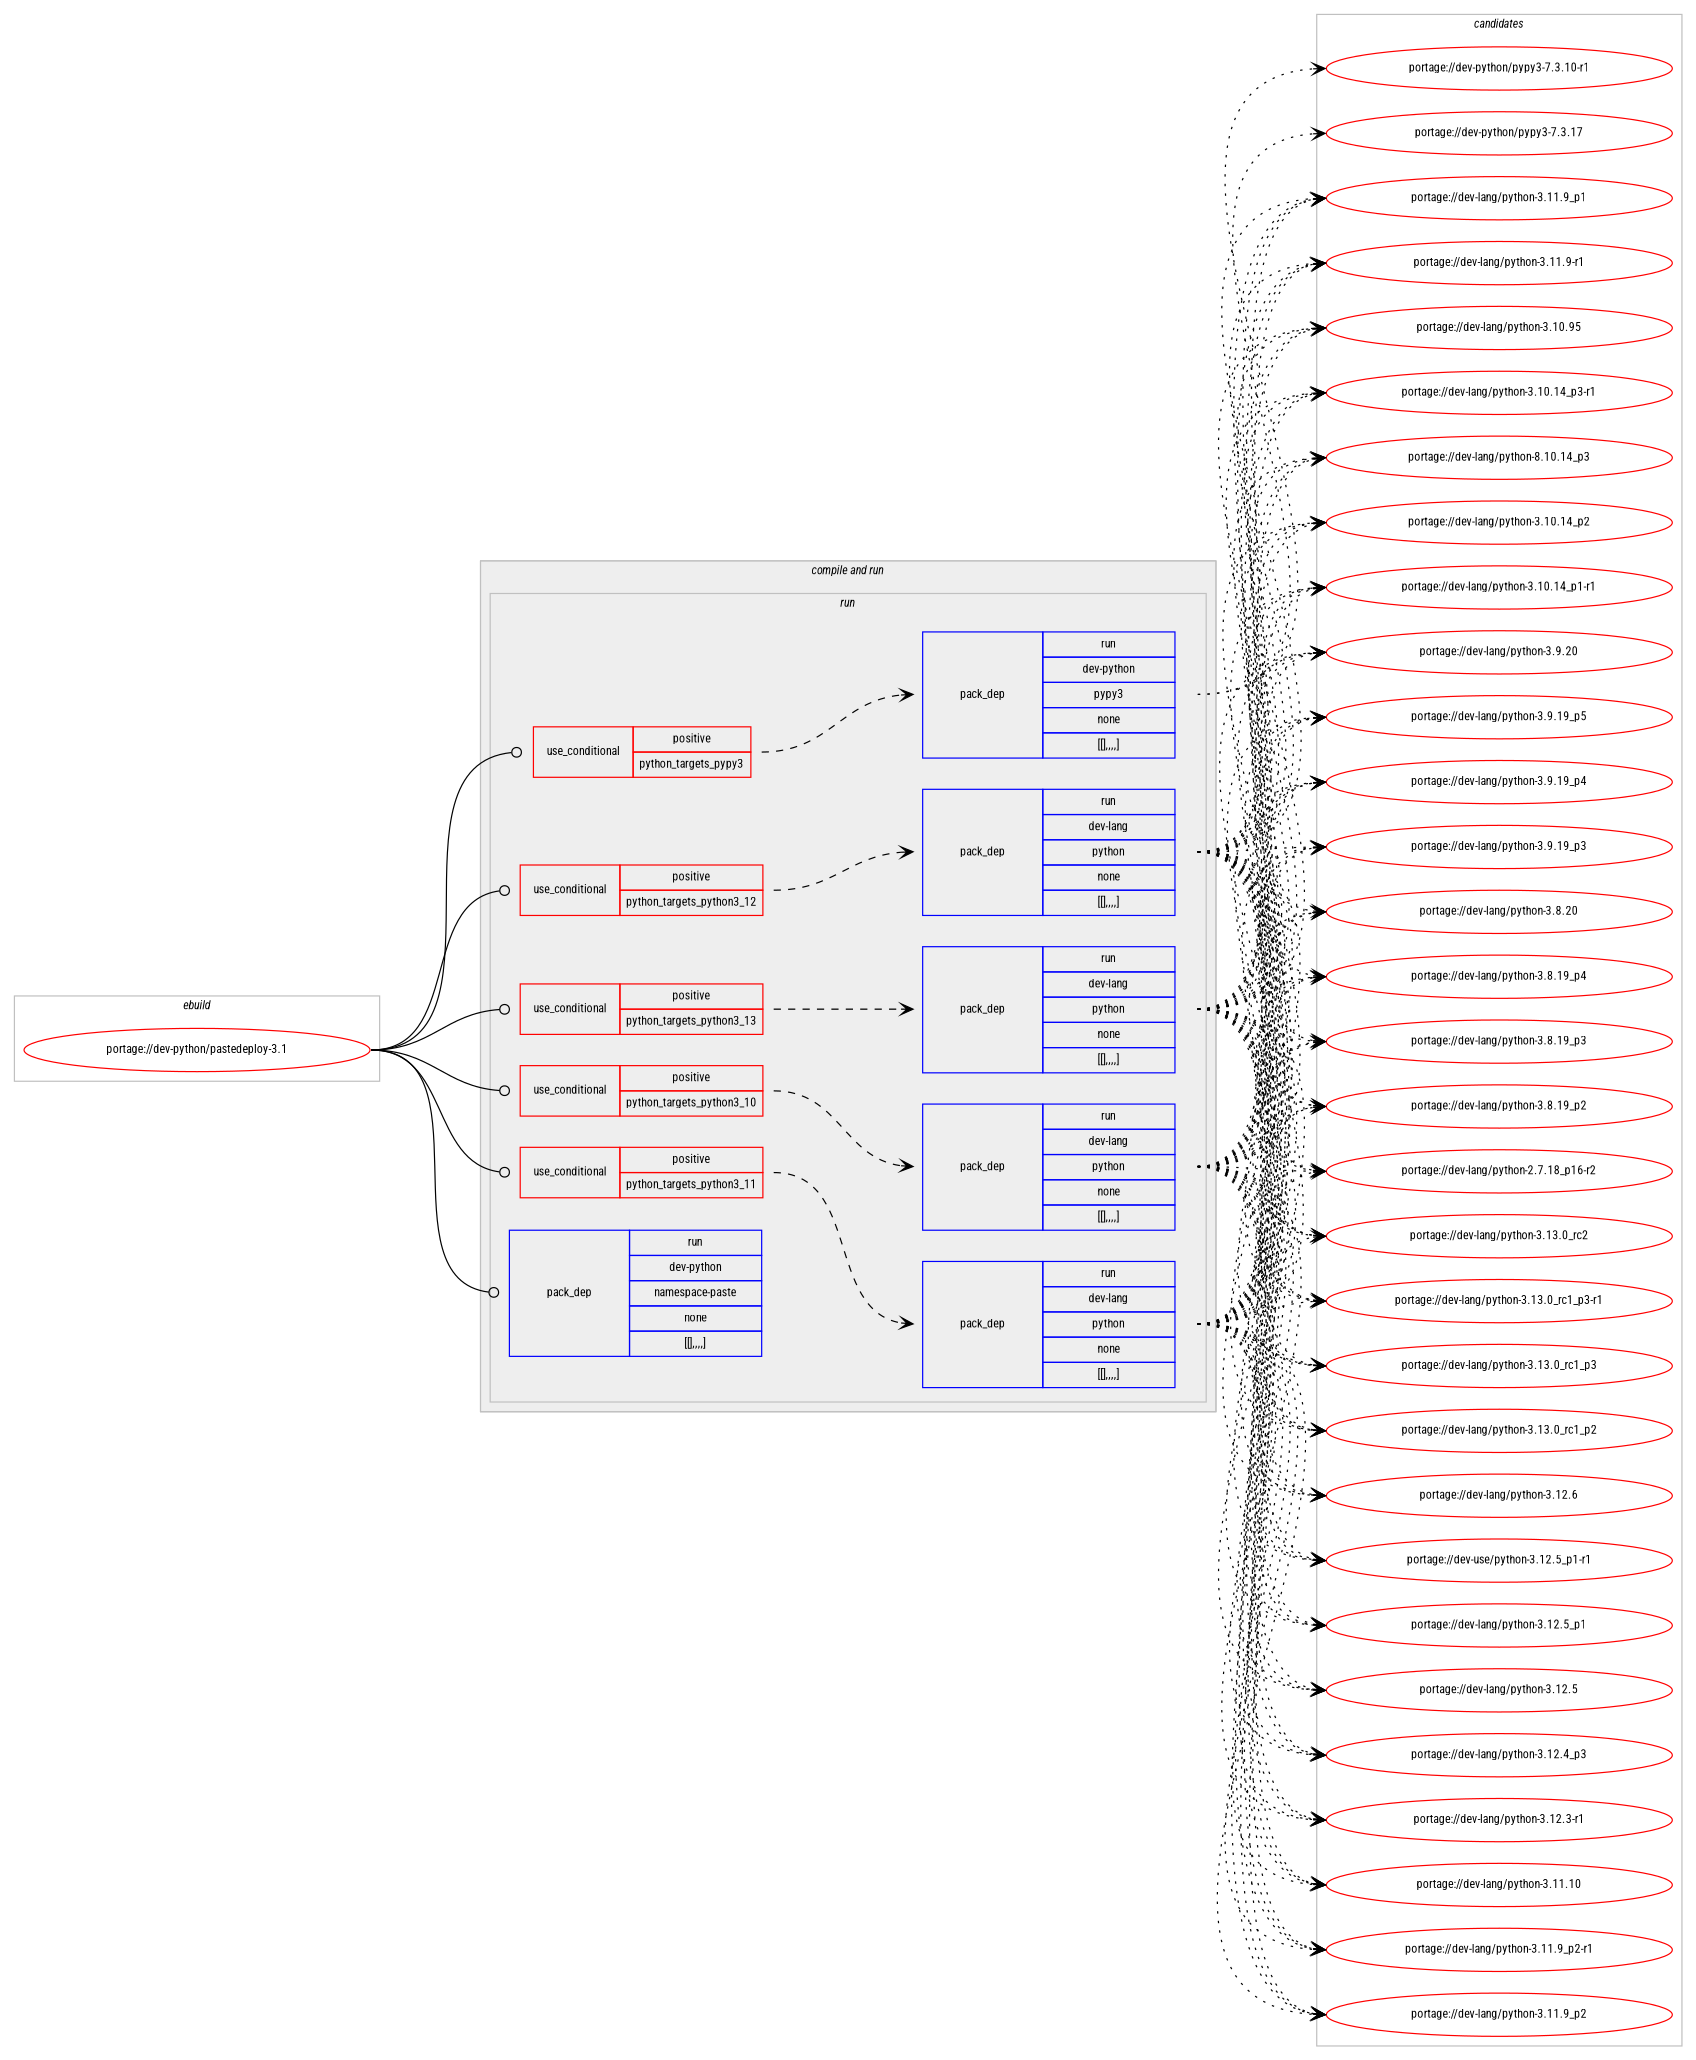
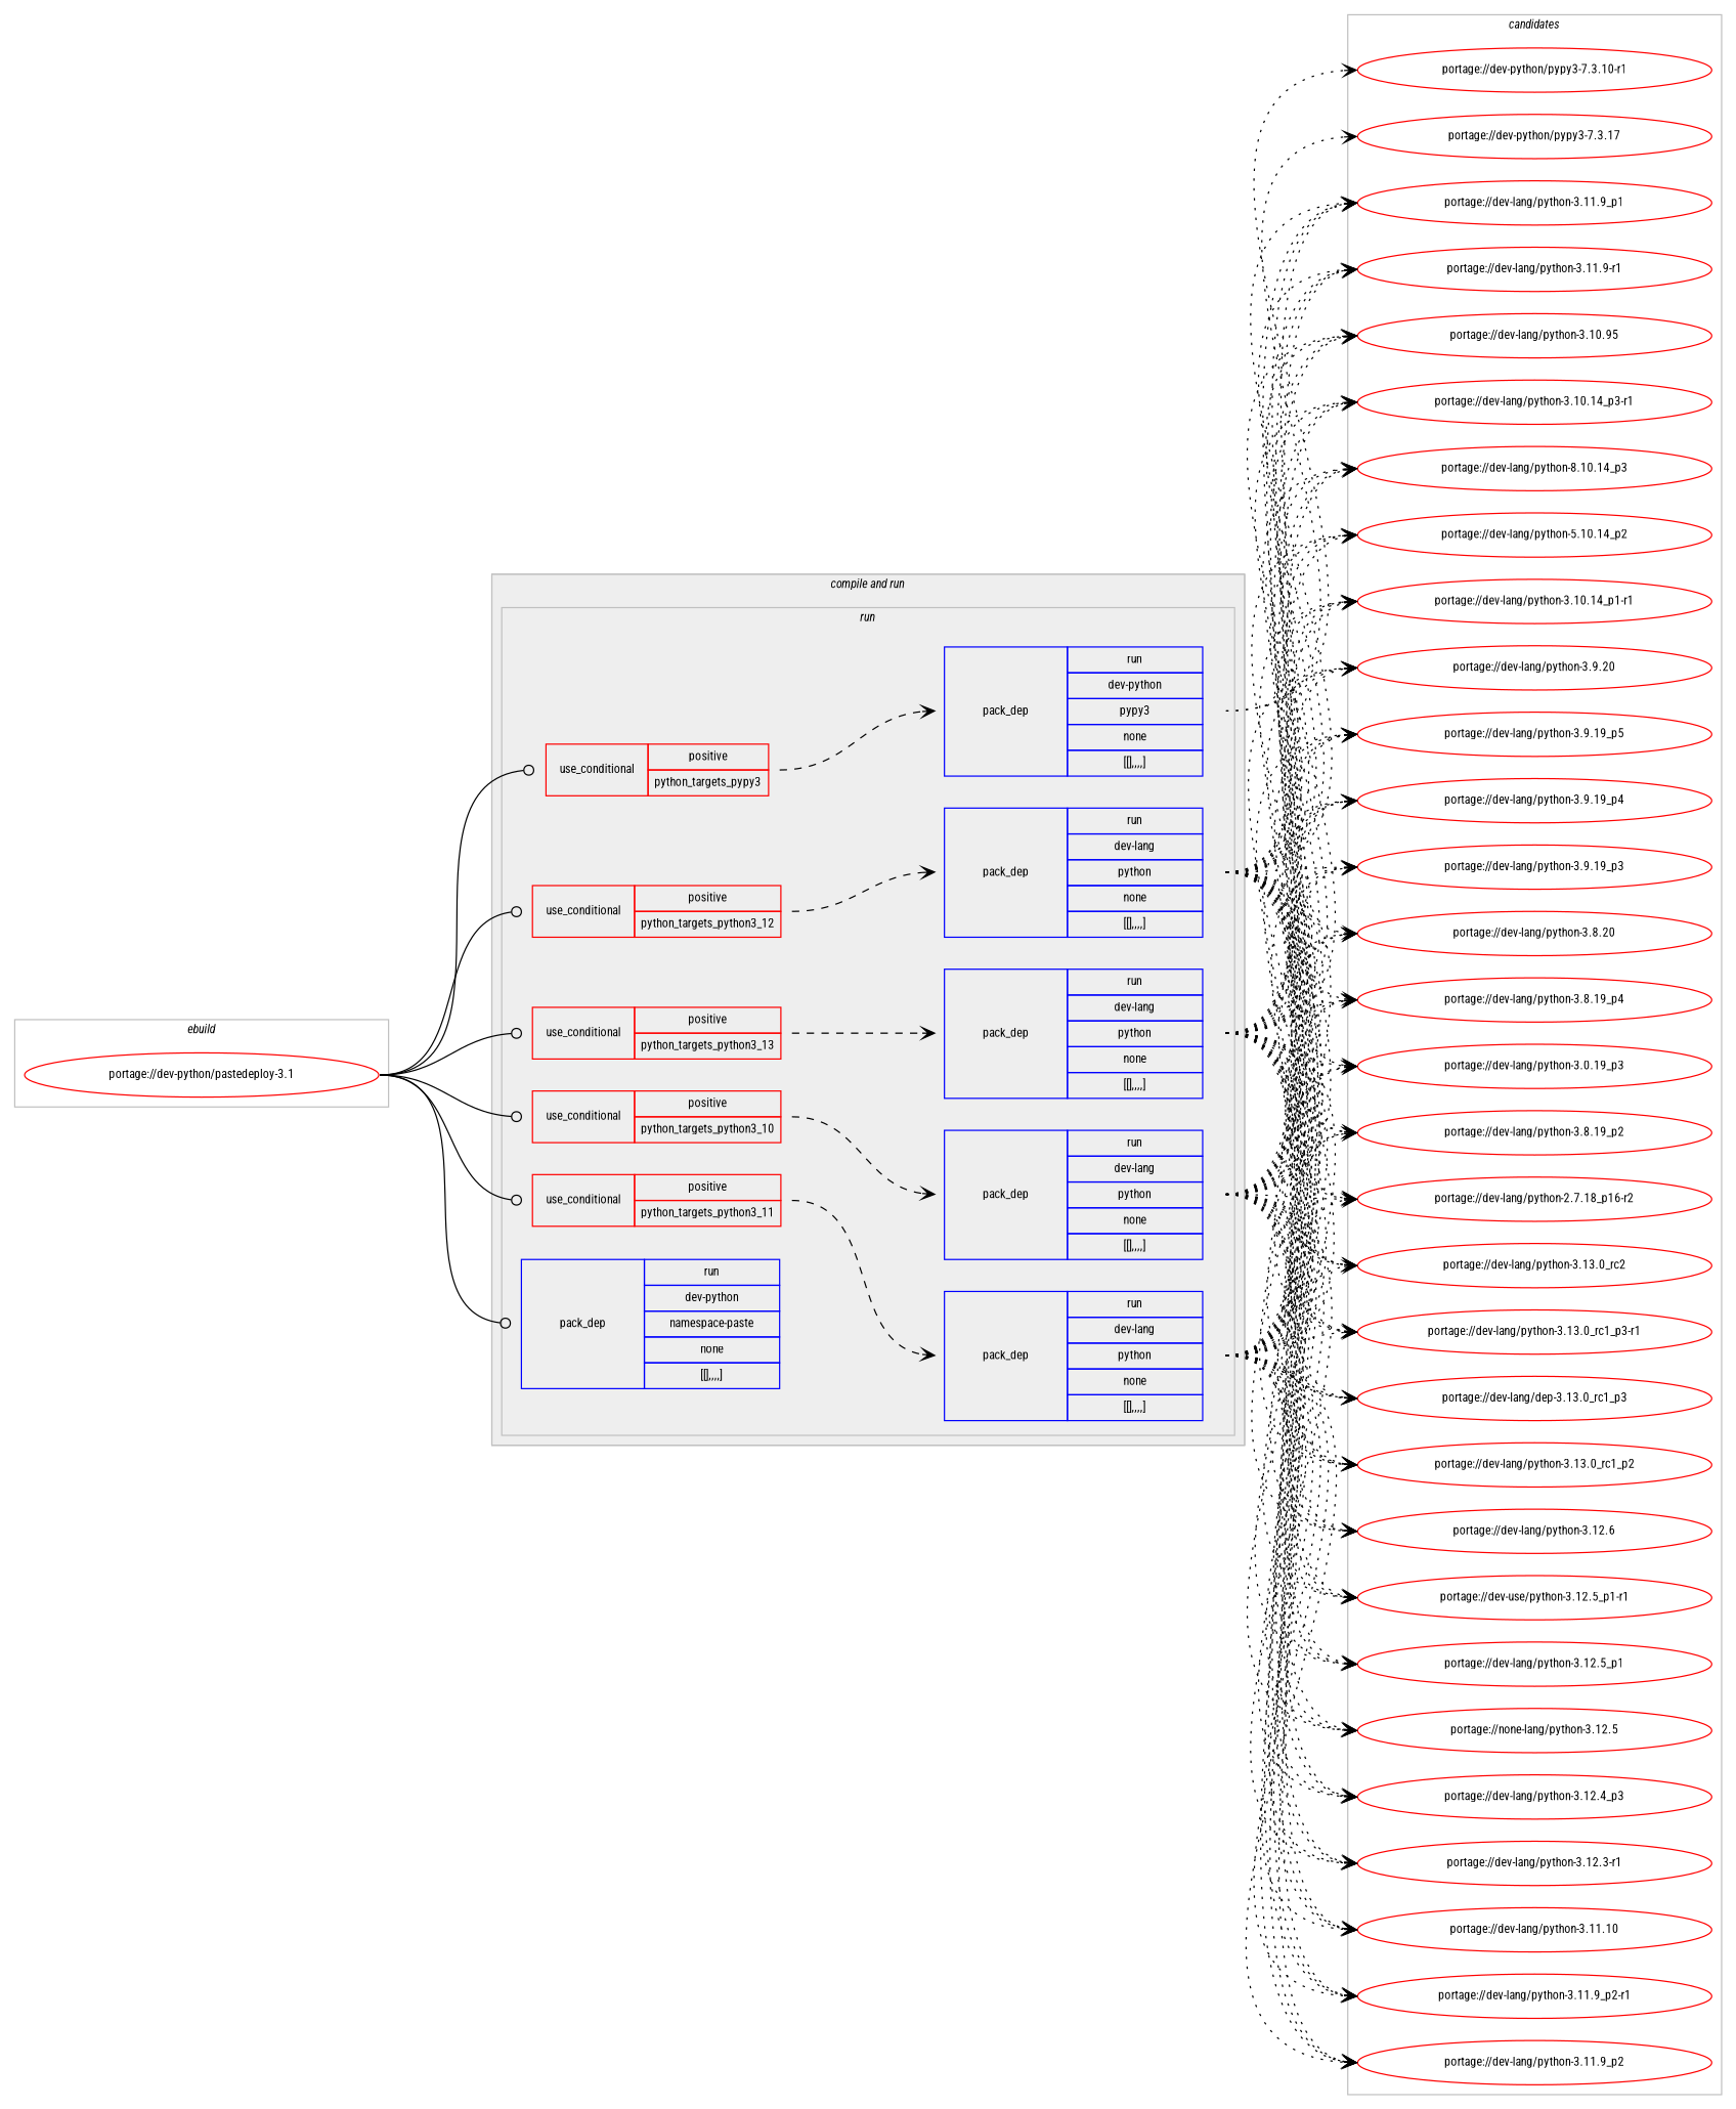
  digraph {
    compound=true
    concentrate=true
    fontname="Roboto Condensed"
    fontsize=10
    newrank=true
    rankdir=LR
    ranksep=1.5
    node [color=red fontname="Roboto Condensed" fontsize=10]
    edge [arrowhead=vee fontname="Roboto Condensed" headport=w style=dotted tailport=e weight=100]
    n1 [label="portage://dev-python/pastedeploy-3.1" width=4]
    n2 [color=blue label=<<TABLE BORDER="0" CELLBORDER="1" CELLSPACING="0" CELLPADDING="4" WIDTH="220"><TR><TD ROWSPAN="6" CELLPADDING="30">pack_dep</TD></TR><TR><TD WIDTH="110">run</TD></TR><TR><TD>dev-python</TD></TR><TR><TD>pypy3</TD></TR><TR><TD>none</TD></TR><TR><TD>[[],,,,]</TD></TR></TABLE>> shape=none]
    n3 [label=<<TABLE BORDER="0" CELLBORDER="1" CELLSPACING="0" CELLPADDING="4"><TR><TD ROWSPAN="3" CELLPADDING="10">use_conditional</TD></TR><TR><TD>positive</TD></TR><TR><TD>python_targets_pypy3</TD></TR></TABLE>> shape=none]
    n4 [color=blue label=<<TABLE BORDER="0" CELLBORDER="1" CELLSPACING="0" CELLPADDING="4" WIDTH="220"><TR><TD ROWSPAN="6" CELLPADDING="30">pack_dep</TD></TR><TR><TD WIDTH="110">run</TD></TR><TR><TD>dev-lang</TD></TR><TR><TD>python</TD></TR><TR><TD>none</TD></TR><TR><TD>[[],,,,]</TD></TR></TABLE>> shape=none]
    n5 [label=<<TABLE BORDER="0" CELLBORDER="1" CELLSPACING="0" CELLPADDING="4"><TR><TD ROWSPAN="3" CELLPADDING="10">use_conditional</TD></TR><TR><TD>positive</TD></TR><TR><TD>python_targets_python3_10</TD></TR></TABLE>> shape=none]
    n6 [color=blue label=<<TABLE BORDER="0" CELLBORDER="1" CELLSPACING="0" CELLPADDING="4" WIDTH="220"><TR><TD ROWSPAN="6" CELLPADDING="30">pack_dep</TD></TR><TR><TD WIDTH="110">run</TD></TR><TR><TD>dev-lang</TD></TR><TR><TD>python</TD></TR><TR><TD>none</TD></TR><TR><TD>[[],,,,]</TD></TR></TABLE>> shape=none]
    n7 [label=<<TABLE BORDER="0" CELLBORDER="1" CELLSPACING="0" CELLPADDING="4"><TR><TD ROWSPAN="3" CELLPADDING="10">use_conditional</TD></TR><TR><TD>positive</TD></TR><TR><TD>python_targets_python3_11</TD></TR></TABLE>> shape=none]
    n8 [color=blue label=<<TABLE BORDER="0" CELLBORDER="1" CELLSPACING="0" CELLPADDING="4" WIDTH="220"><TR><TD ROWSPAN="6" CELLPADDING="30">pack_dep</TD></TR><TR><TD WIDTH="110">run</TD></TR><TR><TD>dev-lang</TD></TR><TR><TD>python</TD></TR><TR><TD>none</TD></TR><TR><TD>[[],,,,]</TD></TR></TABLE>> shape=none]
    n9 [label=<<TABLE BORDER="0" CELLBORDER="1" CELLSPACING="0" CELLPADDING="4"><TR><TD ROWSPAN="3" CELLPADDING="10">use_conditional</TD></TR><TR><TD>positive</TD></TR><TR><TD>python_targets_python3_12</TD></TR></TABLE>> shape=none]
    n10 [color=blue label=<<TABLE BORDER="0" CELLBORDER="1" CELLSPACING="0" CELLPADDING="4" WIDTH="220"><TR><TD ROWSPAN="6" CELLPADDING="30">pack_dep</TD></TR><TR><TD WIDTH="110">run</TD></TR><TR><TD>dev-lang</TD></TR><TR><TD>python</TD></TR><TR><TD>none</TD></TR><TR><TD>[[],,,,]</TD></TR></TABLE>> shape=none]
    n11 [label=<<TABLE BORDER="0" CELLBORDER="1" CELLSPACING="0" CELLPADDING="4"><TR><TD ROWSPAN="3" CELLPADDING="10">use_conditional</TD></TR><TR><TD>positive</TD></TR><TR><TD>python_targets_python3_13</TD></TR></TABLE>> shape=none]
    n12 [color=blue label=<<TABLE BORDER="0" CELLBORDER="1" CELLSPACING="0" CELLPADDING="4" WIDTH="220"><TR><TD ROWSPAN="6" CELLPADDING="30">pack_dep</TD></TR><TR><TD WIDTH="110">run</TD></TR><TR><TD>dev-python</TD></TR><TR><TD>namespace-paste</TD></TR><TR><TD>none</TD></TR><TR><TD>[[],,,,]</TD></TR></TABLE>> shape=none]
    n13 [label="portage://dev-python/pypy3-7.3.10-r1" width=4]
    n14 [label="portage://dev-python/pypy3-7.3.17" width=4]
    n15 [label="portage://dev-lang/python-3.13.0_rc2" width=4]
    n16 [label="portage://dev-lang/python-3.13.0_rc1_p3-r1" width=4]
-   n17 [label="portage://dev-lang/python-3.13.0_rc1_p3" width=4]
+   n17 [label="portage://dev-lang/dep-3.13.0_rc1_p3" width=4]
    n18 [label="portage://dev-lang/python-3.13.0_rc1_p2" width=4]
    n19 [label="portage://dev-lang/python-3.12.6" width=4]
    n20 [label="portage://dev-use/python-3.12.5_p1-r1" width=4]
    n21 [label="portage://dev-lang/python-3.12.5_p1" width=4]
-   n22 [label="portage://dev-lang/python-3.12.5" width=4]
+   n22 [label="portage://none-lang/python-3.12.5" width=4]
    n23 [label="portage://dev-lang/python-3.12.4_p3" width=4]
    n24 [label="portage://dev-lang/python-3.12.3-r1" width=4]
    n25 [label="portage://dev-lang/python-3.11.10" width=4]
    n26 [label="portage://dev-lang/python-3.11.9_p2-r1" width=4]
    n27 [label="portage://dev-lang/python-3.11.9_p2" width=4]
    n28 [label="portage://dev-lang/python-3.11.9_p1" width=4]
    n29 [label="portage://dev-lang/python-3.11.9-r1" width=4]
    n30 [label="portage://dev-lang/python-3.10.95" width=4]
    n31 [label="portage://dev-lang/python-3.10.14_p3-r1" width=4]
    n32 [label="portage://dev-lang/python-8.10.14_p3" width=4]
-   n33 [label="portage://dev-lang/python-3.10.14_p2" width=4]
+   n33 [label="portage://dev-lang/python-5.10.14_p2" width=4]
    n34 [label="portage://dev-lang/python-3.10.14_p1-r1" width=4]
    n35 [label="portage://dev-lang/python-3.9.20" width=4]
    n36 [label="portage://dev-lang/python-3.9.19_p5" width=4]
    n37 [label="portage://dev-lang/python-3.9.19_p4" width=4]
    n38 [label="portage://dev-lang/python-3.9.19_p3" width=4]
    n39 [label="portage://dev-lang/python-3.8.20" width=4]
    n40 [label="portage://dev-lang/python-3.8.19_p4" width=4]
-   n41 [label="portage://dev-lang/python-3.8.19_p3" width=4]
+   n41 [label="portage://dev-lang/python-3.0.19_p3" width=4]
    n42 [label="portage://dev-lang/python-3.8.19_p2" width=4]
    n43 [label="portage://dev-lang/python-2.7.18_p16-r2" width=4]
    subgraph cluster_1 {
      color=gray
      label=<<i>ebuild</i>>
      n1
    }
    subgraph cluster_2 {
      color=gray
      label=<<i>dependencies</i>>
      subgraph cluster_3 {
        color=gray
        fillcolor="#eeeeee"
        label=<<i>compile</i>>
        style=filled
      }
      subgraph cluster_4 {
        color=gray
        fillcolor="#eeeeee"
        label=<<i>compile and run</i>>
        style=filled
      }
      subgraph cluster_5 {
        color=gray
        fillcolor="#eeeeee"
        label=<<i>run</i>>
        style=filled
        subgraph sub_6 {
          color=gray
          fillcolor="#eeeeee"
          label=<<i>run</i>>
          style=filled
          n3
          subgraph sub_7 {
            color=gray
            fillcolor="#eeeeee"
            label=<<i>run</i>>
            style=filled
            n2
          }
        }
        subgraph sub_8 {
          color=gray
          fillcolor="#eeeeee"
          label=<<i>run</i>>
          style=filled
          n5
          subgraph sub_9 {
            color=gray
            fillcolor="#eeeeee"
            label=<<i>run</i>>
            style=filled
            n4
          }
        }
        subgraph sub_10 {
          color=gray
          fillcolor="#eeeeee"
          label=<<i>run</i>>
          style=filled
          n7
          subgraph sub_11 {
            color=gray
            fillcolor="#eeeeee"
            label=<<i>run</i>>
            style=filled
            n6
          }
        }
        subgraph sub_12 {
          color=gray
          fillcolor="#eeeeee"
          label=<<i>run</i>>
          style=filled
          n9
          subgraph sub_13 {
            color=gray
            fillcolor="#eeeeee"
            label=<<i>run</i>>
            style=filled
            n8
          }
        }
        subgraph sub_14 {
          color=gray
          fillcolor="#eeeeee"
          label=<<i>run</i>>
          style=filled
          n11
          subgraph sub_15 {
            color=gray
            fillcolor="#eeeeee"
            label=<<i>run</i>>
            style=filled
            n10
          }
        }
        subgraph sub_16 {
          color=gray
          fillcolor="#eeeeee"
          label=<<i>run</i>>
          style=filled
          n12
        }
      }
    }
    subgraph cluster_17 {
      color=gray
      label=<<i>candidates</i>>
      rank=same
      subgraph sub_18 {
        color=black
        label=<<i>candidates</i>>
        nodesep=1
        rank=same
        n13
        n14
      }
      subgraph sub_19 {
        color=black
        label=<<i>candidates</i>>
        nodesep=1
        rank=same
        n15
        n16
        n17
        n18
        n19
        n20
        n21
        n22
        n23
        n24
        n25
        n26
        n27
        n28
        n29
        n30
        n31
        n32
        n33
        n34
        n35
        n36
        n37
        n38
        n39
        n40
        n41
        n42
        n43
      }
      subgraph sub_20 {
        color=black
        label=<<i>candidates</i>>
        nodesep=1
        rank=same
        n15
        n16
        n17
        n18
        n19
        n20
        n21
        n22
        n23
        n24
        n25
        n26
        n27
        n28
        n29
        n30
        n31
        n32
        n33
        n34
        n35
        n36
        n37
        n38
        n39
        n40
        n41
        n42
        n43
      }
      subgraph sub_21 {
        color=black
        label=<<i>candidates</i>>
        nodesep=1
        rank=same
        n15
        n16
        n17
        n18
        n19
        n20
        n21
        n22
        n23
        n24
        n25
        n26
        n27
        n28
        n29
        n30
        n31
        n32
        n33
        n34
        n35
        n36
        n37
        n38
        n39
        n40
        n41
        n42
        n43
      }
      subgraph sub_22 {
        color=black
        label=<<i>candidates</i>>
        nodesep=1
        rank=same
        n15
        n16
        n17
        n18
        n19
        n20
        n21
        n22
        n23
        n24
        n25
        n26
        n27
        n28
        n29
        n30
        n31
        n32
        n33
        n34
        n35
        n36
        n37
        n38
        n39
        n40
        n41
        n42
        n43
      }
      subgraph sub_23 {
        color=black
        label=<<i>candidates</i>>
        nodesep=1
        rank=same
      }
    }
    n1 -> n3 [arrowhead=odot style=solid weight=20]
    n1 -> n5 [arrowhead=odot style=solid weight=20]
    n1 -> n7 [arrowhead=odot style=solid weight=20]
    n1 -> n9 [arrowhead=odot style=solid weight=20]
    n1 -> n11 [arrowhead=odot style=solid weight=20]
    n1 -> n12 [arrowhead=odot style=solid weight=20]
    n2 -> n13
    n2 -> n14
    n3 -> n2 [style=dashed weight=20]
    n4 -> n15
    n4 -> n16
    n4 -> n17
    n4 -> n18
    n4 -> n19
    n4 -> n20
    n4 -> n21
    n4 -> n22
    n4 -> n23
    n4 -> n24
    n4 -> n25
    n4 -> n26
    n4 -> n27
    n4 -> n28
    n4 -> n29
    n4 -> n30
    n4 -> n31
    n4 -> n32
    n4 -> n33
    n4 -> n34
    n4 -> n35
    n4 -> n36
    n4 -> n37
    n4 -> n38
    n4 -> n39
    n4 -> n40
    n4 -> n41
    n4 -> n42
    n4 -> n43
    n5 -> n4 [style=dashed weight=20]
    n6 -> n15
    n6 -> n16
    n6 -> n17
    n6 -> n18
    n6 -> n19
    n6 -> n20
    n6 -> n21
    n6 -> n22
    n6 -> n23
    n6 -> n24
    n6 -> n25
    n6 -> n26
    n6 -> n27
    n6 -> n28
    n6 -> n29
    n6 -> n30
    n6 -> n31
    n6 -> n32
    n6 -> n33
    n6 -> n34
    n6 -> n35
    n6 -> n36
    n6 -> n37
    n6 -> n38
    n6 -> n39
    n6 -> n40
    n6 -> n41
    n6 -> n42
    n6 -> n43
    n7 -> n6 [style=dashed weight=20]
    n8 -> n15
    n8 -> n16
    n8 -> n17
    n8 -> n18
    n8 -> n19
    n8 -> n20
    n8 -> n21
    n8 -> n22
    n8 -> n23
    n8 -> n24
    n8 -> n25
    n8 -> n26
    n8 -> n27
    n8 -> n28
    n8 -> n29
    n8 -> n30
    n8 -> n31
    n8 -> n32
    n8 -> n33
    n8 -> n34
    n8 -> n35
    n8 -> n36
    n8 -> n37
    n8 -> n38
    n8 -> n39
    n8 -> n40
    n8 -> n41
    n8 -> n42
    n8 -> n43
    n9 -> n8 [style=dashed weight=20]
    n10 -> n15
    n10 -> n16
    n10 -> n17
    n10 -> n18
    n10 -> n19
    n10 -> n20
    n10 -> n21
    n10 -> n22
    n10 -> n23
    n10 -> n24
    n10 -> n25
    n10 -> n26
    n10 -> n27
    n10 -> n28
    n10 -> n29
    n10 -> n30
    n10 -> n31
    n10 -> n32
    n10 -> n33
    n10 -> n34
    n10 -> n35
    n10 -> n36
    n10 -> n37
    n10 -> n38
    n10 -> n39
    n10 -> n40
    n10 -> n41
    n10 -> n42
    n10 -> n43
    n11 -> n10 [style=dashed weight=20]
  }
